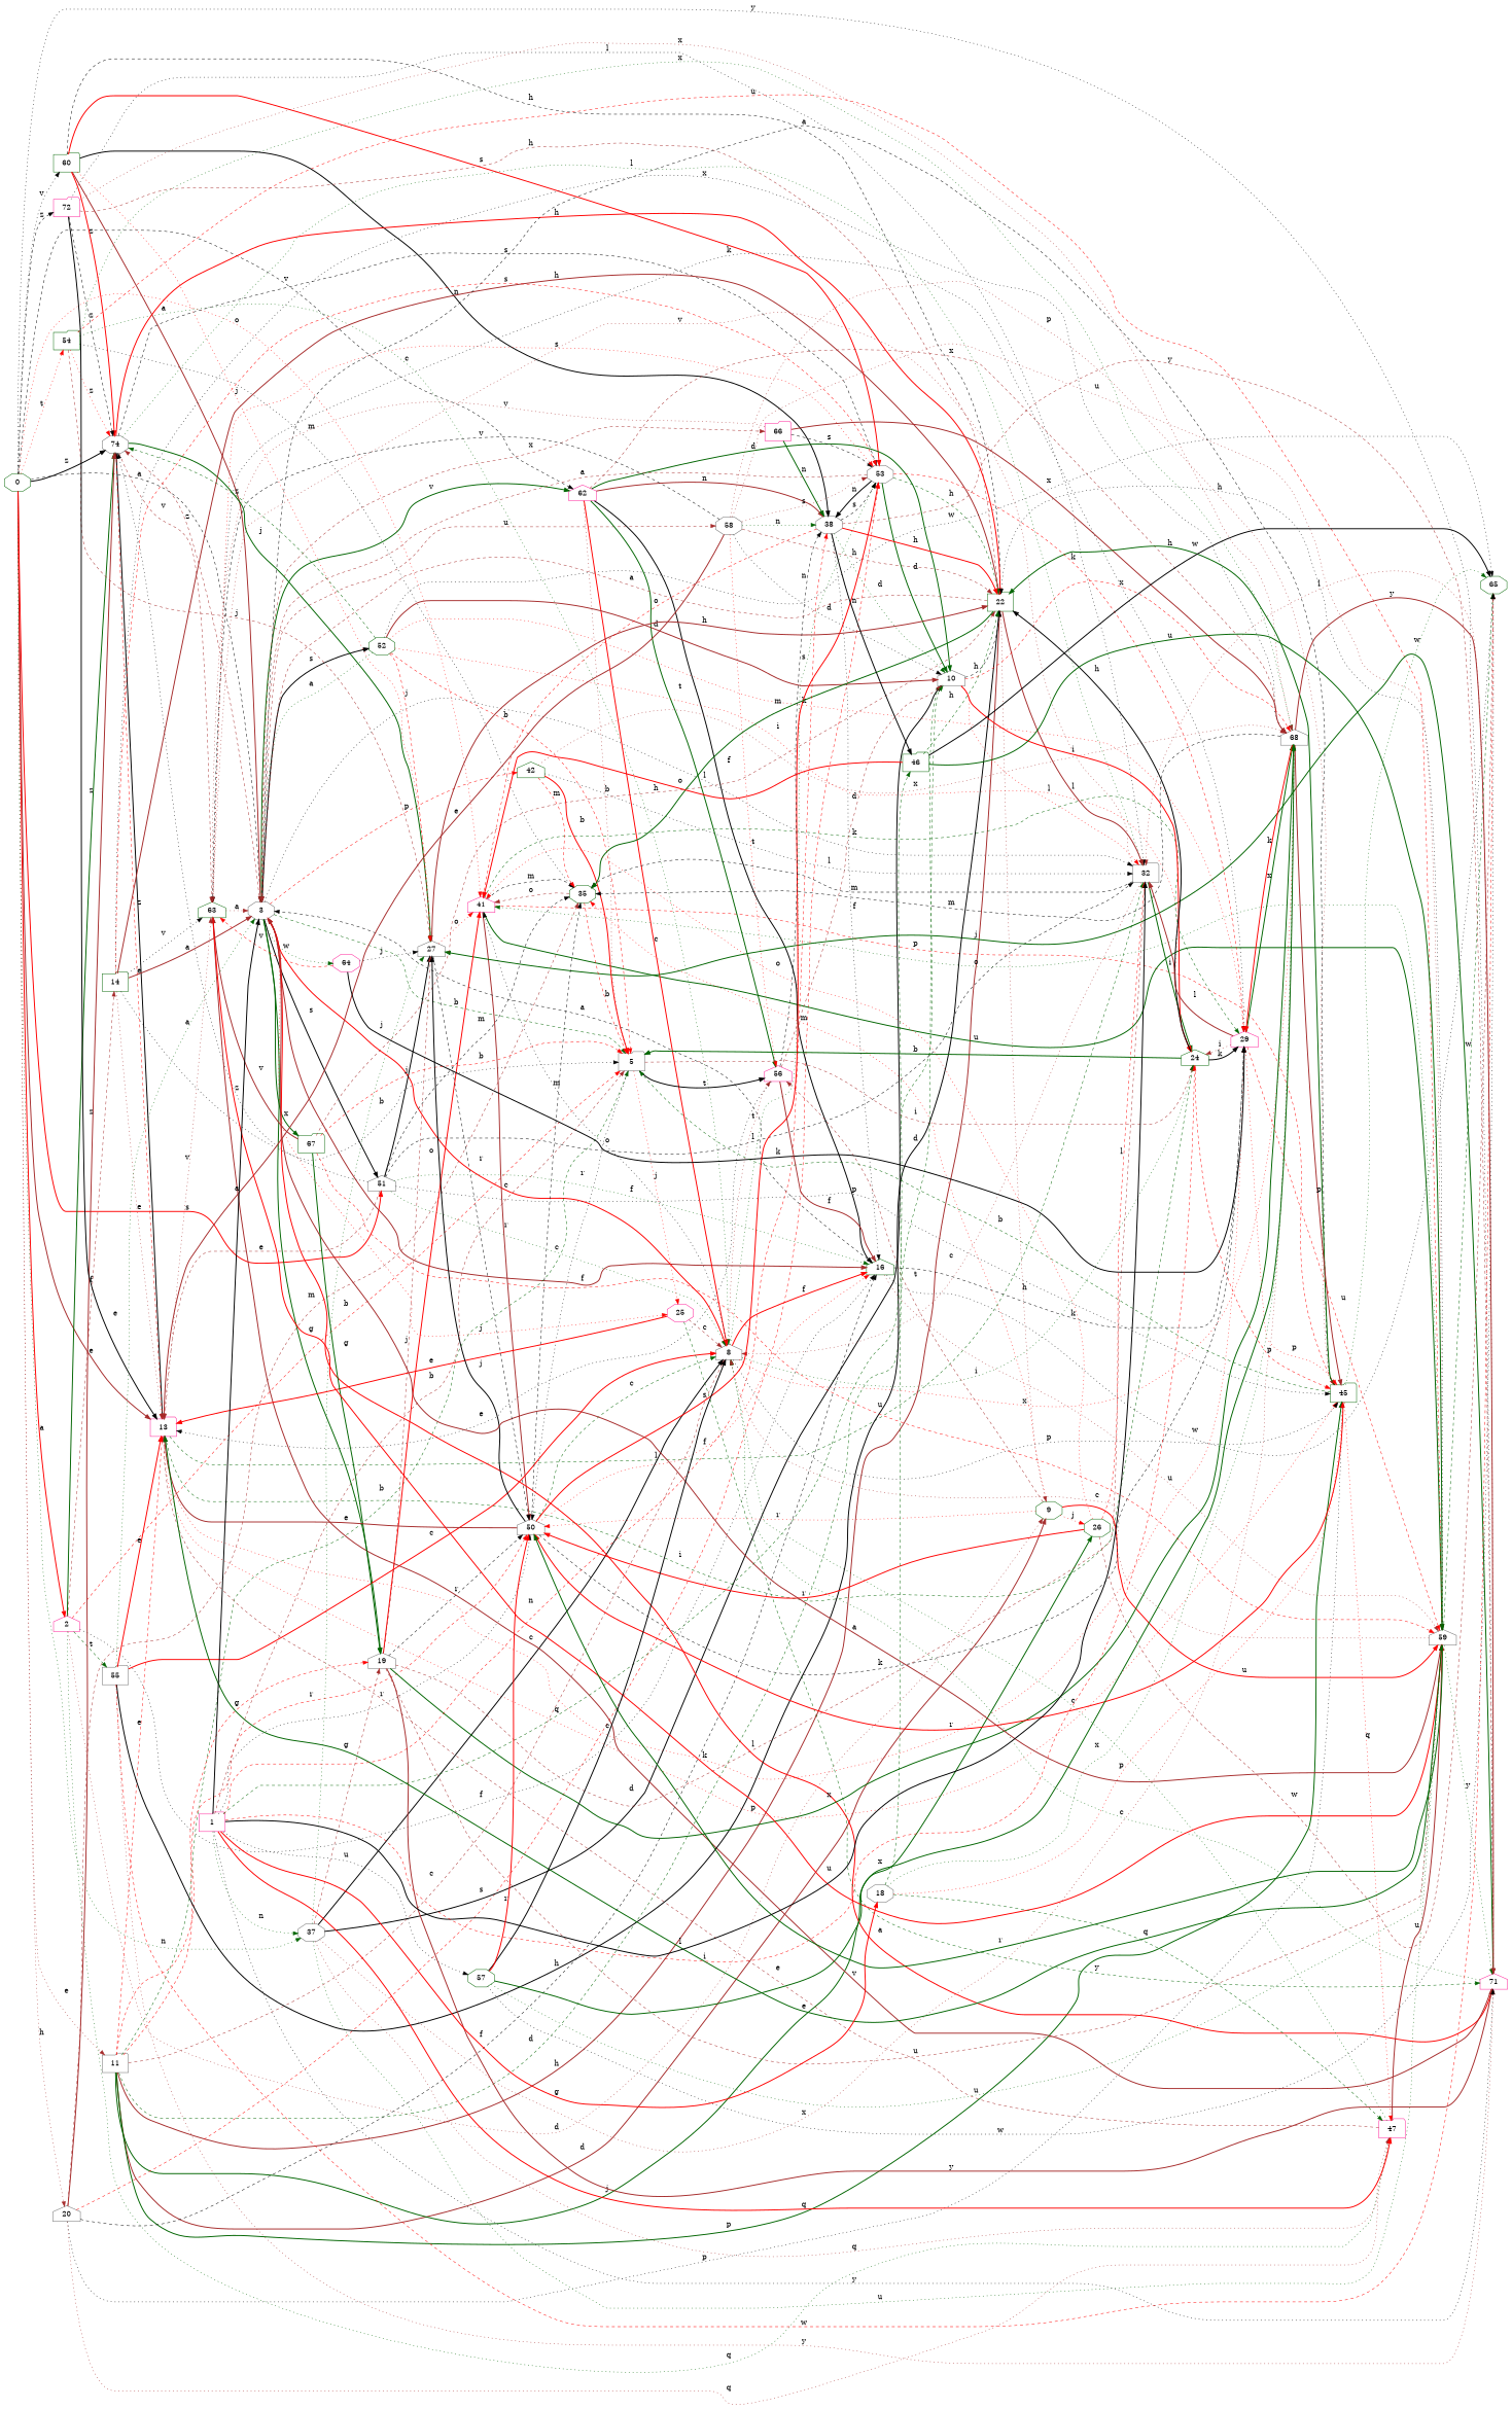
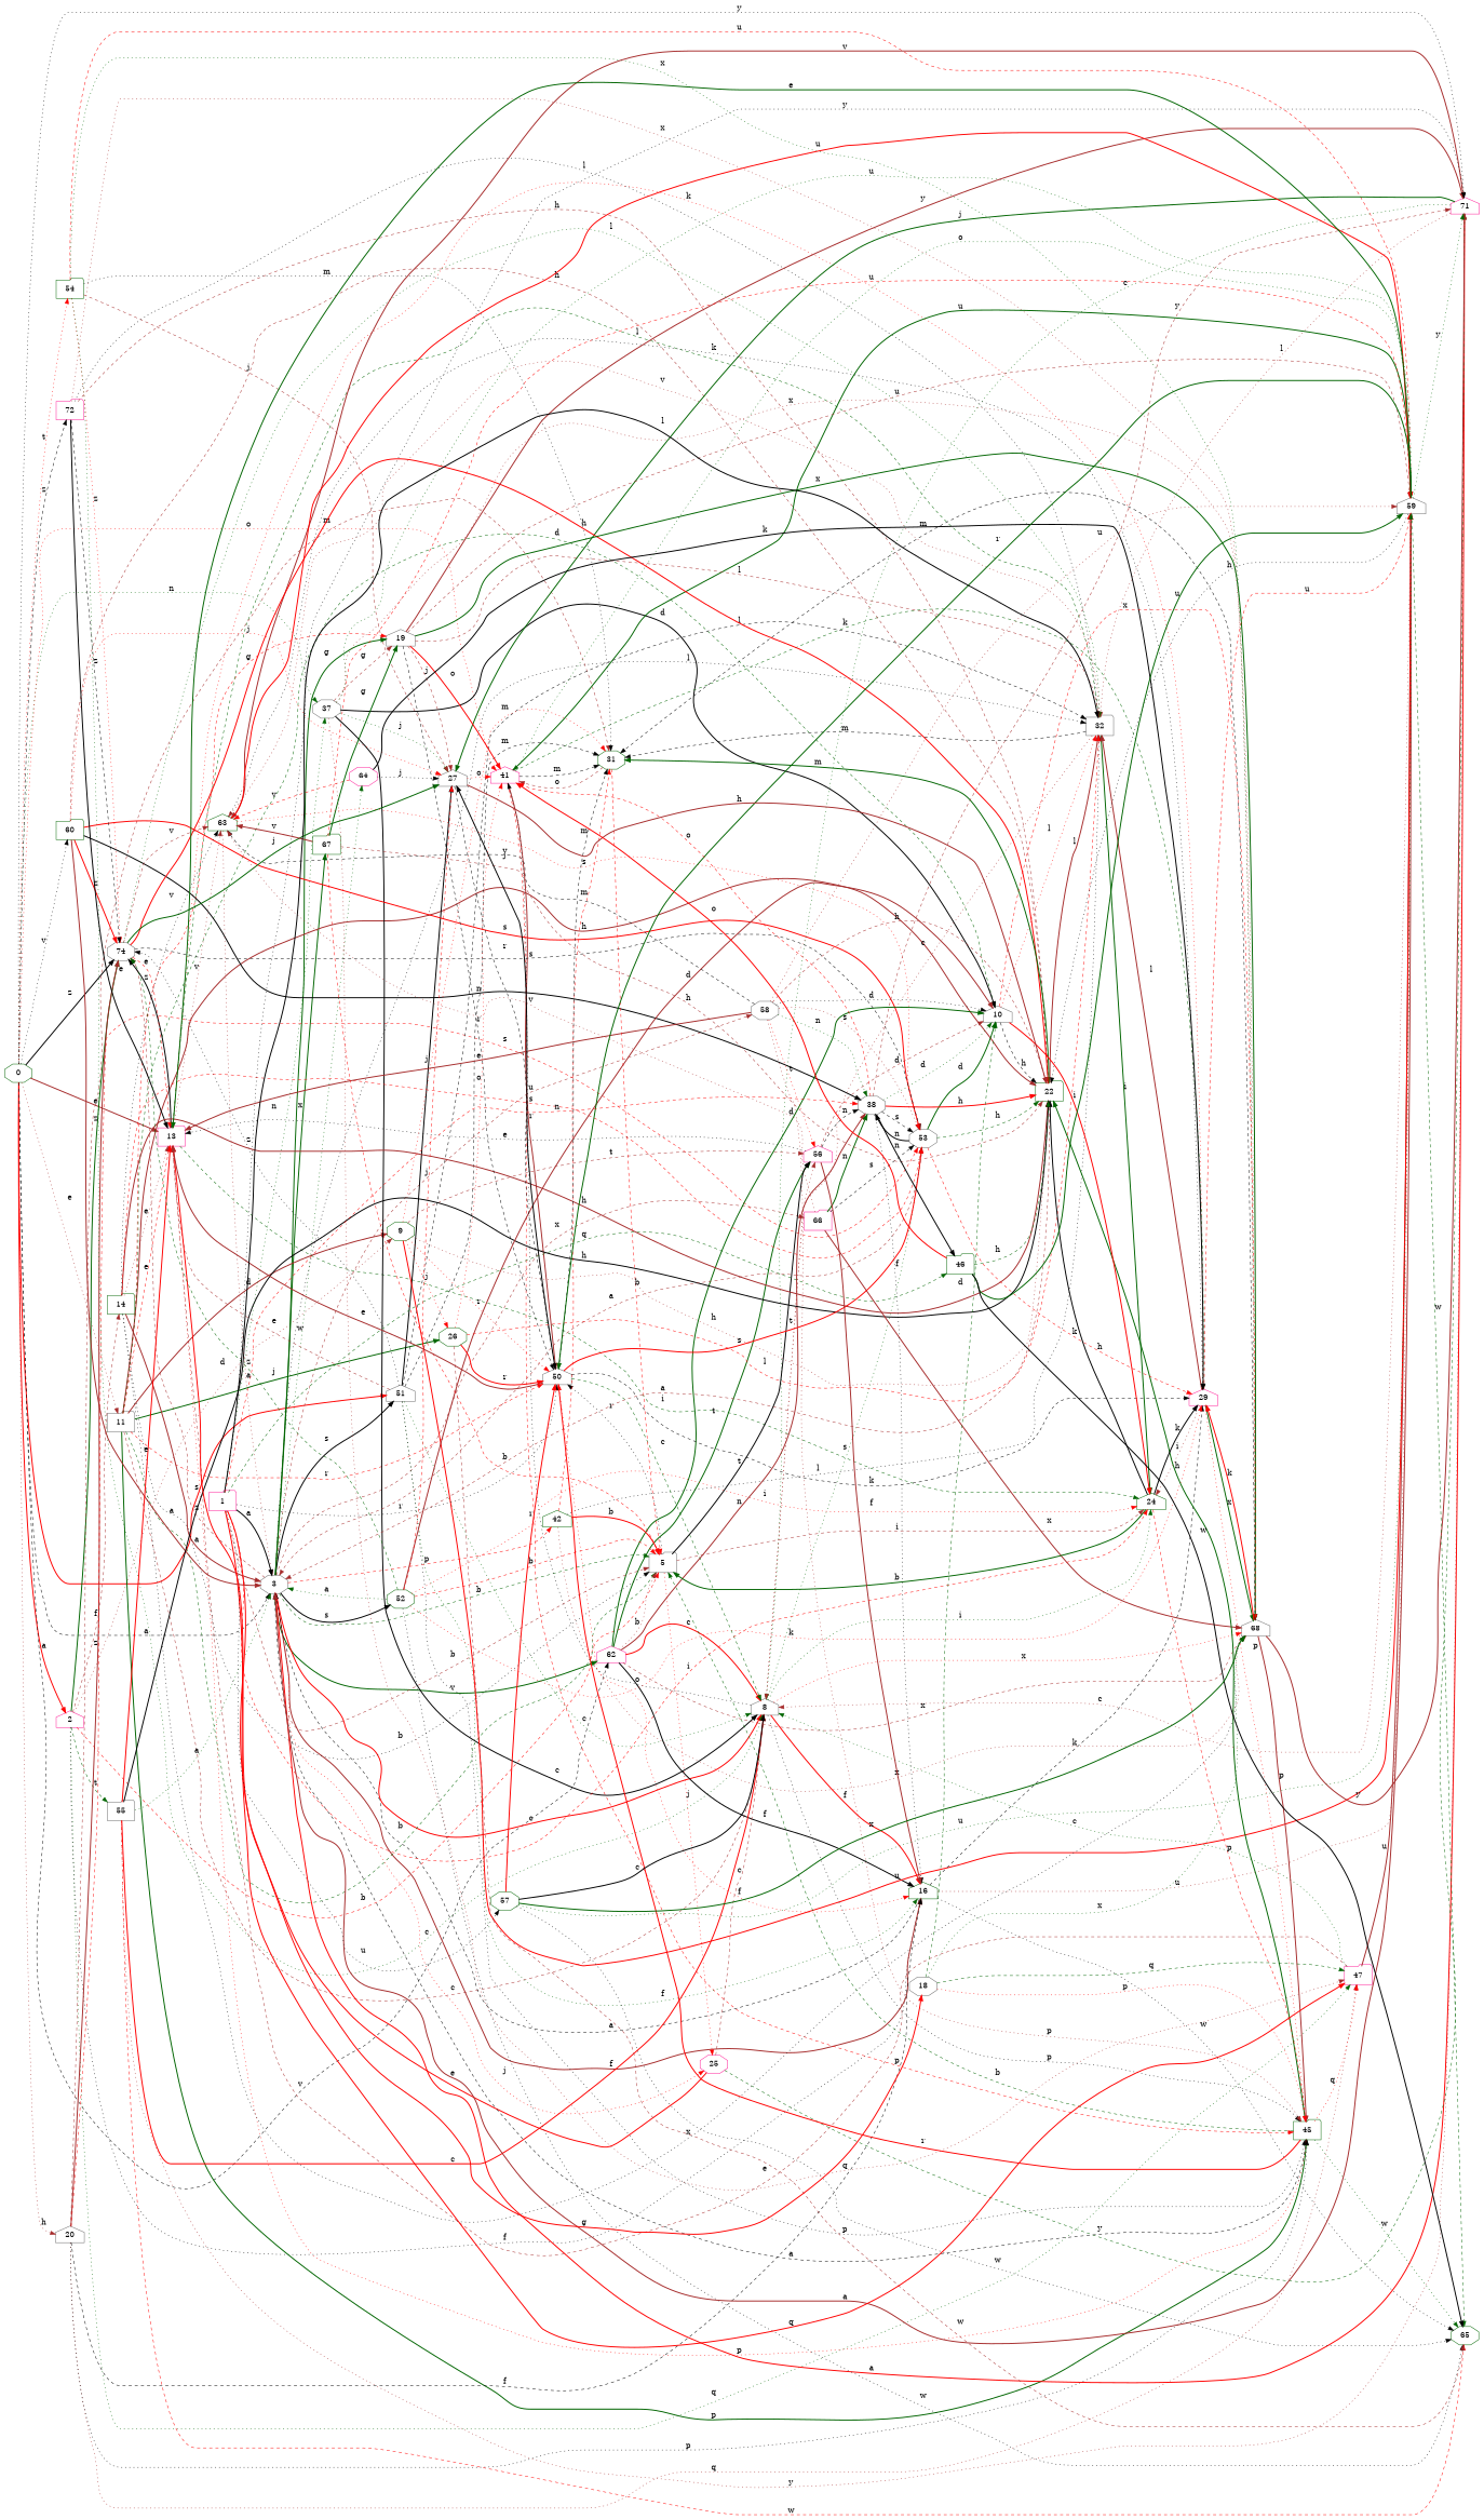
  strict digraph {
    rankdir=LR
    node [color=gray40 shape=house]
    edge [color=brown style=dotted]
    0 [color=darkgreen shape=octagon]
    2 [color=deeppink]
    3 [shape=octagon]
    11 [shape=folder]
    13 [color=deeppink shape=folder]
    20
    37 [shape=octagon]
    41 [color=deeppink]
    51
    54 [color=darkgreen shape=folder]
    60 [color=darkgreen shape=folder]
    62 [color=deeppink]
    71 [color=deeppink]
    72 [color=deeppink shape=folder]
    74 [shape=octagon]
    5 [shape=folder]
    47 [color=deeppink shape=folder]
    9 [color=darkgreen shape=octagon]
    14 [color=darkgreen shape=folder]
    16 [color=darkgreen]
    55 [shape=folder]
    32 [shape=folder]
    8
    19
    25 [color=deeppink shape=octagon]
    42 [color=darkgreen]
    52 [color=darkgreen shape=octagon]
    58 [shape=octagon]
    64 [color=deeppink shape=octagon]
    66 [color=deeppink shape=folder]
    67 [color=darkgreen shape=folder]
    50
    45 [color=darkgreen shape=folder]
    22 [color=darkgreen shape=folder]
    26 [color=darkgreen shape=octagon]
    10
    24 [color=darkgreen]
    29 [color=deeppink]
    63 [color=darkgreen]
    53 [shape=octagon]
-   35 [color=darkgreen shape=octagon]
+   35 [color=darkgreen shape=octagon label=31]
    68
    59
    27
    38 [shape=octagon]
    56 [color=deeppink]
    1 [color=deeppink shape=folder]
    18 [shape=octagon]
    46 [color=darkgreen shape=folder]
    57 [color=darkgreen shape=octagon]
    65 [color=darkgreen shape=octagon]
    0 -> 2 [color=red label=a style=bold]
    0 -> 3 [color=black label=a style=dashed]
    0 -> 11 [label=e]
    0 -> 13 [label=e style=bold]
    0 -> 20 [label=h]
    0 -> 37 [color=darkgreen label=n]
    0 -> 41 [color=red label=o]
    0 -> 51 [color=red label=s style=bold]
    0 -> 54 [color=red label=t]
    0 -> 60 [color=black label=v]
    0 -> 62 [color=black label=v style=dashed]
    0 -> 71 [color=black label=y]
    0 -> 72 [color=black label=z style=dashed]
    0 -> 74 [color=black label=z style=bold]
    2 -> 74 [color=darkgreen label=z style=bold]
    2 -> 5 [color=red label=b style=dashed]
    2 -> 47 [color=darkgreen label=q]
    2 -> 9 [label=d]
    2 -> 14 [label=f style=dashed]
    2 -> 16 [color=black label=f]
    2 -> 55 [color=darkgreen label=t style=dashed]
    3 -> 51 [color=black label=s style=bold]
    3 -> 62 [color=darkgreen label=v style=bold]
    3 -> 74 [label=z style=dashed]
    3 -> 5 [color=darkgreen label=b style=dashed]
    3 -> 16 [label=f style=bold]
    3 -> 32 [color=black label=l]
    3 -> 8 [color=red label=c style=bold]
    3 -> 19 [color=darkgreen label=g style=bold]
    3 -> 25 [color=red label=j]
    3 -> 42 [color=red label=p style=dashed]
    3 -> 52 [color=black label=s style=bold]
    3 -> 58 [label=u style=dashed]
    3 -> 64 [color=darkgreen label=w]
    3 -> 66 [label=x style=dashed]
    3 -> 67 [color=darkgreen label=x style=bold]
    11 -> 13 [color=red label=e style=dashed]
    11 -> 5 [color=darkgreen label=b style=dashed]
    11 -> 9 [label=d style=bold]
    11 -> 8 [label=c style=dashed]
    11 -> 19 [color=red label=g style=dashed]
    11 -> 50 [color=red label=r style=dashed]
    11 -> 45 [color=darkgreen label=p style=bold]
    11 -> 22 [label=h style=bold]
    11 -> 26 [color=darkgreen label=j style=bold]
    11 -> 10 [color=darkgreen label=d style=dashed]
    13 -> 74 [color=black label=z style=bold]
    13 -> 32 [color=darkgreen label=l style=dashed]
    13 -> 45 [color=red label=p]
    13 -> 24 [color=darkgreen label=i style=dashed]
    13 -> 29 [color=red label=k]
    13 -> 63 [label=v]
    20 -> 74 [label=z style=bold]
    20 -> 47 [label=q]
    20 -> 16 [color=black label=f style=dashed]
    20 -> 45 [color=black label=p]
    20 -> 53 [color=red label=s style=dashed]
    20 -> 35 [label=m style=dashed]
    37 -> 47 [label=q]
    37 -> 8 [color=black label=c style=bold]
    37 -> 19 [label=g style=dashed]
    37 -> 10 [color=black label=d style=bold]
    37 -> 68 [label=x]
    37 -> 59 [color=darkgreen label=u]
    37 -> 27 [color=darkgreen label=j]
    41 -> 50 [label=r style=bold]
    41 -> 45 [color=red label=p style=dashed]
    41 -> 29 [color=darkgreen label=k style=dashed]
    41 -> 35 [color=black label=m style=dashed]
    41 -> 59 [color=darkgreen label=u style=bold]
    51 -> 13 [label=e style=dashed]
    51 -> 74 [color=black label=z]
    51 -> 16 [color=darkgreen label=f]
    51 -> 32 [color=black label=l style=dashed]
    51 -> 8 [color=darkgreen label=c]
    51 -> 45 [color=black label=p]
    51 -> 35 [color=black label=m style=dashed]
    51 -> 27 [color=black label=j style=bold]
    54 -> 74 [color=red label=z]
    54 -> 8 [color=darkgreen label=c]
    54 -> 35 [color=black label=m]
    54 -> 68 [color=darkgreen label=x]
    54 -> 59 [color=red label=u style=dashed]
    54 -> 27 [label=j style=dashed]
    60 -> 3 [label=a style=bold]
    60 -> 74 [color=red label=z style=bold]
-   60 -> 22 [color=black label=h style=dashed]
+   60 -> 22 [label=h style=dashed]
    60 -> 53 [color=red label=s style=bold]
    60 -> 27 [color=red label=j]
    60 -> 38 [color=black label=n style=bold]
    62 -> 5 [label=b]
    62 -> 16 [color=black label=f style=bold]
    62 -> 8 [color=red label=c style=bold]
    62 -> 10 [color=darkgreen label=d style=bold]
    62 -> 68 [label=x style=dashed]
    62 -> 38 [label=n style=bold]
    62 -> 56 [color=darkgreen label=t style=bold]
    71 -> 3 [color=red label=a style=bold]
    71 -> 32 [label=l]
    71 -> 8 [color=darkgreen label=c]
    71 -> 63 [label=v style=bold]
    71 -> 27 [color=darkgreen label=j style=bold]
    72 -> 13 [color=black label=e style=bold]
    72 -> 74 [color=black label=z style=dashed]
    72 -> 32 [color=black label=l]
    72 -> 22 [label=h style=dashed]
    72 -> 68 [label=x]
    74 -> 13 [color=red label=e style=dashed]
    74 -> 32 [color=darkgreen label=l]
    74 -> 22 [color=red label=h style=bold]
    74 -> 63 [label=v style=dashed]
    74 -> 53 [color=black label=s style=dashed]
    74 -> 27 [color=darkgreen label=j style=bold]
    5 -> 25 [color=red label=j]
    5 -> 50 [color=black label=r]
    5 -> 24 [label=i style=dashed]
    5 -> 56 [color=black label=t style=bold]
    47 -> 13 [label=e style=dashed]
    47 -> 8 [color=darkgreen label=c]
    47 -> 59 [label=u style=bold]
    9 -> 50 [color=red label=r]
-   22 -> 9 [label=h]
+   9 -> 22 [label=h]
    9 -> 26 [color=red label=j]
    9 -> 35 [color=red label=m]
    9 -> 59 [color=red label=u style=bold]
    9 -> 56 [label=t style=dashed]
    14 -> 3 [label=a style=bold]
    14 -> 13 [label=e]
    14 -> 5 [color=black label=b]
    14 -> 22 [label=h style=bold]
    14 -> 63 [color=black label=v]
    14 -> 53 [color=red label=s style=dashed]
    14 -> 68 [color=black label=x]
    16 -> 3 [color=black label=a style=dashed]
    16 -> 29 [color=black label=k style=dashed]
    16 -> 59 [label=u]
    16 -> 65 [color=black label=w]
    55 -> 3 [color=darkgreen label=a]
    55 -> 13 [color=red label=e style=bold]
    55 -> 71 [label=y]
    55 -> 8 [color=red label=c style=bold]
    55 -> 22 [color=black label=h style=bold]
    55 -> 65 [color=red label=w style=dashed]
    32 -> 8 [label=c]
    32 -> 24 [color=darkgreen label=i style=bold]
    32 -> 63 [label=v]
    32 -> 35 [color=black label=m style=dashed]
    8 -> 41 [color=black label=o]
    8 -> 16 [color=red label=f style=bold]
    8 -> 45 [color=black label=p]
    8 -> 24 [color=darkgreen label=i]
    8 -> 53 [color=darkgreen label=s]
    8 -> 68 [color=red label=x]
    8 -> 56 [label=t]
    19 -> 41 [color=red label=o style=bold]
    19 -> 71 [label=y style=bold]
    19 -> 32 [label=l style=dashed]
    19 -> 50 [color=black label=r style=dashed]
    19 -> 68 [color=darkgreen label=x style=bold]
    19 -> 59 [label=u style=dashed]
    19 -> 27 [label=j style=dashed]
    25 -> 13 [color=red label=e style=bold]
    25 -> 71 [color=darkgreen label=y style=dashed]
    25 -> 8 [label=c style=dashed]
    42 -> 5 [color=red label=b style=bold]
    42 -> 32 [color=black label=l]
    42 -> 35 [color=red label=m style=dashed]
    42 -> 68 [label=x]
    52 -> 3 [color=darkgreen label=a]
    52 -> 74 [color=darkgreen label=z style=dashed]
    52 -> 5 [color=red label=b style=dashed]
    52 -> 10 [label=d style=bold]
    52 -> 24 [color=red label=i]
    52 -> 29 [color=red label=k]
    52 -> 27 [color=red label=j style=dashed]
    52 -> 65 [color=black label=w]
    58 -> 13 [label=e style=bold]
    58 -> 45 [label=p]
    58 -> 22 [label=h style=dashed]
    58 -> 10 [color=black label=d]
    58 -> 63 [color=black label=v style=dashed]
    58 -> 53 [label=s]
    58 -> 59 [label=u]
    58 -> 38 [color=darkgreen label=n]
    58 -> 56 [color=red label=t]
    64 -> 29 [color=black label=k style=bold]
    64 -> 63 [color=red label=v style=dashed]
    64 -> 27 [color=black label=j]
    66 -> 63 [label=v]
    66 -> 53 [color=black label=s style=dashed]
    66 -> 68 [label=x style=bold]
    66 -> 38 [color=darkgreen label=n style=bold]
    67 -> 5 [color=red label=b style=dashed]
    67 -> 19 [color=darkgreen label=g style=bold]
    67 -> 22 [label=h style=dashed]
    67 -> 63 [label=v style=bold]
    67 -> 59 [color=red label=u style=dashed]
    50 -> 13 [label=e style=bold]
    50 -> 16 [color=red label=f]
    50 -> 8 [color=darkgreen label=c style=dashed]
    50 -> 29 [color=black label=k style=dashed]
    50 -> 53 [color=red label=s style=bold]
    50 -> 35 [color=black label=m style=dashed]
    50 -> 27 [color=black label=j style=bold]
    45 -> 3 [color=black label=a style=dashed]
    45 -> 5 [color=darkgreen label=b style=dashed]
    45 -> 47 [color=red label=q]
    45 -> 50 [color=red label=r style=bold]
    45 -> 22 [color=darkgreen label=h style=bold]
    45 -> 65 [color=darkgreen label=w]
    22 -> 3 [label=a style=dashed]
    22 -> 32 [label=l style=bold]
    22 -> 35 [color=darkgreen label=m style=bold]
    26 -> 41 [color=red label=o]
    26 -> 32 [color=red label=l style=dashed]
    26 -> 50 [color=red label=r style=bold]
    26 -> 65 [label=w style=dashed]
    10 -> 32 [color=red label=l]
    10 -> 22 [color=black label=h style=dashed]
    10 -> 24 [color=red label=i style=bold]
    10 -> 68 [color=red label=x style=dashed]
    24 -> 5 [color=darkgreen label=b style=bold]
    24 -> 45 [color=red label=p style=dashed]
    24 -> 22 [color=black label=h style=bold]
    24 -> 29 [color=black label=k style=bold]
    29 -> 32 [label=l style=bold]
    29 -> 45 [color=red label=p]
    29 -> 24 [label=i]
    29 -> 68 [color=darkgreen label=x style=bold]
    29 -> 59 [color=red label=u style=dashed]
    63 -> 3 [label=a]
    63 -> 29 [color=black label=k]
    63 -> 53 [color=red label=s]
    63 -> 59 [color=red label=u style=bold]
    53 -> 3 [label=a style=dashed]
    53 -> 22 [color=darkgreen label=h style=dashed]
    53 -> 10 [color=darkgreen label=d style=bold]
    53 -> 29 [color=red label=k style=dashed]
    53 -> 38 [color=black label=n style=bold]
    35 -> 41 [label=o style=dashed]
    35 -> 5 [color=red label=b style=dashed]
    68 -> 71 [label=y style=bold]
    68 -> 45 [label=p style=bold]
    68 -> 29 [color=red label=k style=bold]
    68 -> 35 [color=black label=m style=dashed]
    59 -> 3 [label=a style=bold]
    59 -> 13 [color=darkgreen label=e style=bold]
    59 -> 41 [color=darkgreen label=o]
    59 -> 71 [color=darkgreen label=y]
    59 -> 8 [label=c]
    59 -> 50 [color=darkgreen label=r style=bold]
    59 -> 22 [color=black label=h]
    59 -> 65 [color=darkgreen label=w style=dashed]
    27 -> 41 [color=red label=o]
    27 -> 50 [color=black label=r style=dashed]
    27 -> 22 [label=h style=bold]
    38 -> 41 [color=red label=o style=dashed]
    38 -> 71 [label=y style=dashed]
    38 -> 16 [color=black label=f]
    38 -> 22 [color=red label=h style=bold]
    38 -> 10 [color=darkgreen label=d]
    38 -> 53 [color=black label=s style=dashed]
    38 -> 46 [color=black label=n style=bold]
    56 -> 13 [color=black label=e]
    56 -> 16 [label=f style=bold]
    56 -> 10 [label=d style=dashed]
    56 -> 38 [color=black label=n style=dashed]
    1 -> 3 [color=black label=a style=bold]
    1 -> 37 [color=darkgreen label=n]
    1 -> 71 [color=black label=y]
    1 -> 5 [label=b style=dashed]
    1 -> 47 [color=red label=q style=bold]
    1 -> 32 [color=black label=l style=bold]
    1 -> 50 [color=black label=r]
    1 -> 24 [color=red label=i style=dashed]
    1 -> 38 [color=red label=n style=dashed]
    1 -> 18 [color=red label=g style=bold]
    1 -> 46 [color=darkgreen label=q style=dashed]
    1 -> 57 [color=black label=u]
    18 -> 47 [color=darkgreen label=q style=dashed]
    18 -> 45 [color=red label=p]
    18 -> 10 [color=darkgreen label=d style=dashed]
    18 -> 68 [color=darkgreen label=x]
    46 -> 41 [color=red label=o style=bold]
    46 -> 22 [color=darkgreen label=h style=dashed]
    46 -> 59 [color=darkgreen label=u style=bold]
    46 -> 65 [color=black label=w style=bold]
    57 -> 8 [color=black label=c style=bold]
    57 -> 50 [color=red label=r style=bold]
    57 -> 68 [color=darkgreen label=x style=bold]
    57 -> 59 [color=darkgreen label=u]
    57 -> 65 [color=black label=w]
  }
